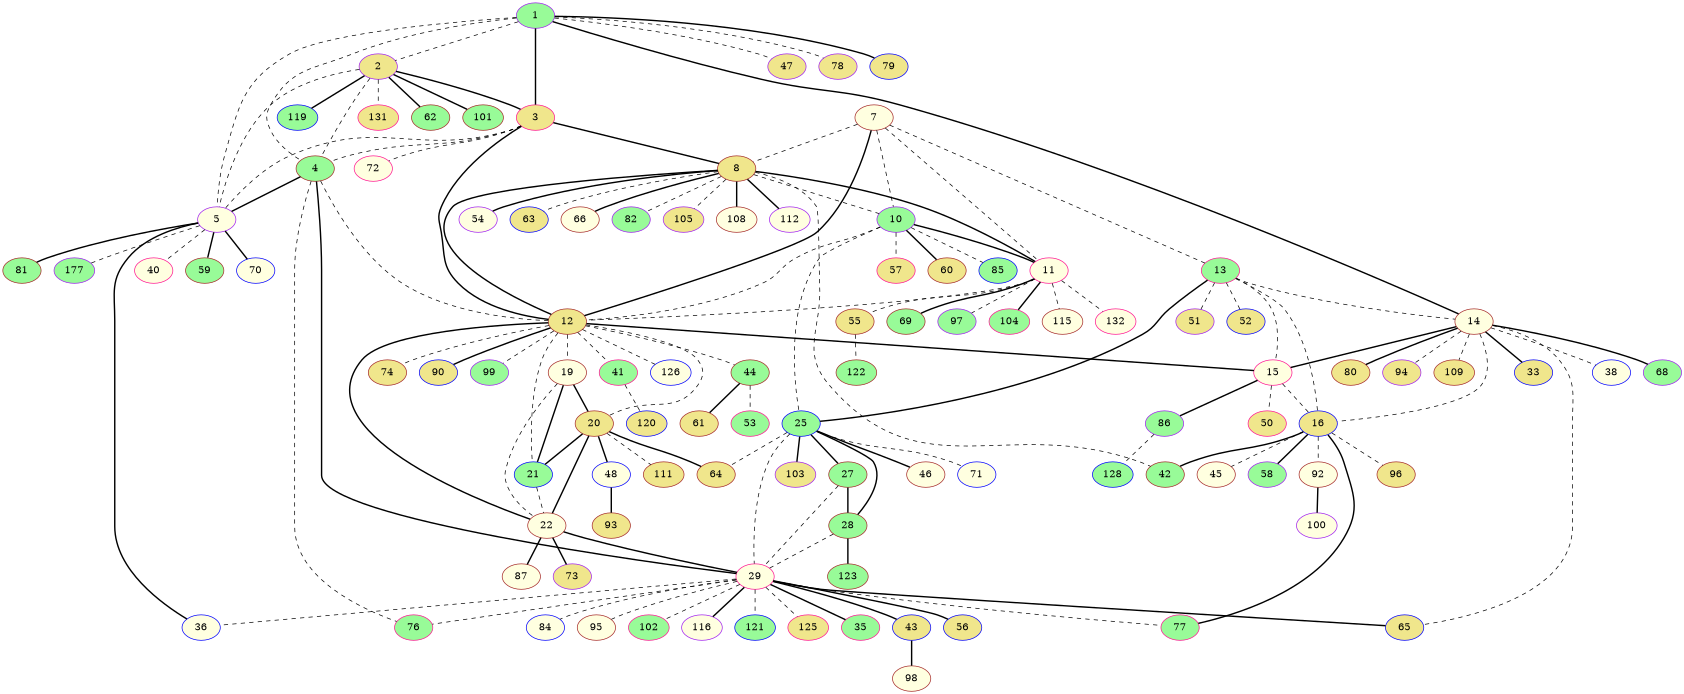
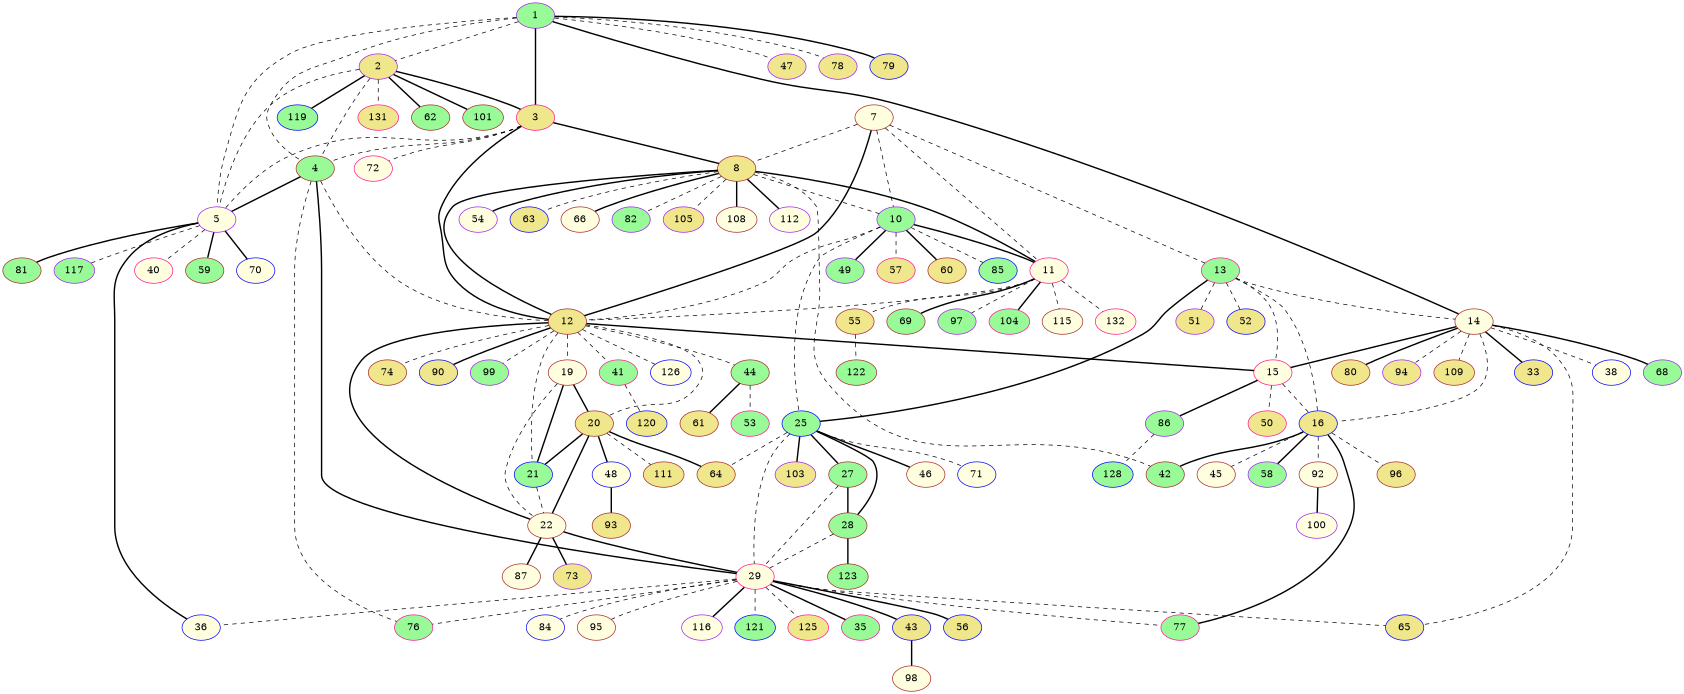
  graph {
    node [color=brown fillcolor=palegreen style=filled]
    edge [style=dashed]
    1 [color=purple super="+31"]
    2 [color=purple fillcolor=khaki super="+83"]
    3 [color=deeppink fillcolor=khaki super="+113"]
    4
    5 [color=purple fillcolor=lightyellow super="+6"]
    14 [fillcolor=lightyellow super="+17"]
    47 [color=purple fillcolor=khaki]
    78 [color=purple fillcolor=khaki]
    79 [color=blue fillcolor=khaki]
    62
    101
    119 [color=blue]
    131 [color=deeppink fillcolor=khaki]
    8 [fillcolor=khaki super="+9"]
    12 [fillcolor=khaki super="+24"]
    72 [color=deeppink fillcolor=lightyellow]
    29 [color=deeppink fillcolor=lightyellow super="+30"]
    76 [color=deeppink super="+114"]
    36 [color=blue fillcolor=lightyellow]
    40 [color=deeppink fillcolor=lightyellow]
    59
    70 [color=blue fillcolor=lightyellow]
    81
-   117 [color=purple label=177]
+   117 [color=purple]
    15 [color=deeppink fillcolor=lightyellow super="+110"]
    16 [color=blue fillcolor=khaki super="+18"]
    33 [color=blue fillcolor=khaki]
    38 [color=blue fillcolor=lightyellow super="+88"]
    65 [color=blue fillcolor=khaki]
    68 [color=purple]
    80 [fillcolor=khaki]
    94 [color=purple fillcolor=khaki]
    109 [fillcolor=khaki]
    10 [color=purple super="+32"]
    11 [color=deeppink fillcolor=lightyellow super="+39"]
    42
    54 [color=purple fillcolor=lightyellow]
    63 [color=blue fillcolor=khaki]
    66 [fillcolor=lightyellow]
    82 [color=purple]
    105 [color=purple fillcolor=khaki]
    108 [fillcolor=lightyellow]
    112 [color=purple fillcolor=lightyellow]
    19 [fillcolor=lightyellow super="+34"]
    20 [fillcolor=khaki super="+23"]
    21 [color=blue]
    22 [fillcolor=lightyellow super="+91"]
    41 [color=deeppink super="+67"]
    44
    74 [fillcolor=khaki]
    90 [color=blue fillcolor=khaki]
    99 [color=purple]
    126 [color=blue fillcolor=lightyellow]
    77 [color=deeppink]
    35 [color=deeppink]
    43 [color=blue fillcolor=khaki super="+118"]
    56 [color=blue fillcolor=khaki]
    84 [color=blue fillcolor=lightyellow]
    95 [fillcolor=lightyellow]
-   102 [color=deeppink]
    116 [color=purple fillcolor=lightyellow super="+130"]
    121 [color=blue]
    125 [color=deeppink fillcolor=khaki]
    7 [fillcolor=lightyellow]
    13 [color=deeppink]
    25 [color=blue super="+26"]
+   49 [color=purple]
    57 [color=deeppink fillcolor=khaki]
    60 [fillcolor=khaki]
    85 [color=blue]
    55 [fillcolor=khaki]
    69 [super="+127"]
    97 [color=purple]
    104 [color=deeppink]
    115 [fillcolor=lightyellow]
    132 [color=deeppink fillcolor=lightyellow]
    51 [color=purple fillcolor=khaki]
    52 [color=blue fillcolor=khaki]
    64 [fillcolor=khaki]
    27 [super="+37"]
    28
    46 [fillcolor=lightyellow]
    71 [color=blue fillcolor=lightyellow]
    103 [color=purple fillcolor=khaki]
    122 [super="+124"]
    50 [color=deeppink fillcolor=khaki]
    86 [color=purple super="+89"]
    48 [color=blue fillcolor=lightyellow]
    111 [fillcolor=khaki]
    73 [color=purple fillcolor=khaki super="+75"]
    87 [fillcolor=lightyellow]
    120 [color=blue fillcolor=khaki]
    53 [color=deeppink super="+107"]
    61 [fillcolor=khaki]
    45 [fillcolor=lightyellow]
    58 [color=purple]
    92 [fillcolor=lightyellow]
    96 [fillcolor=khaki]
    128 [color=blue]
    100 [color=purple fillcolor=lightyellow super="+106"]
    93 [fillcolor=khaki super="+129"]
    123
    98 [fillcolor=lightyellow]
    1 -- 2
    1 -- 3 [style=bold]
    1 -- 4
    1 -- 5 [weight=2]
    1 -- 14 [style=bold]
    1 -- 47
    1 -- 78
    1 -- 79 [style=bold]
    2 -- 3 [style=bold]
    2 -- 4
    2 -- 5 [weight=2]
    2 -- 62 [style=bold]
    2 -- 101 [style=bold]
    2 -- 119 [style=bold]
    2 -- 131
    3 -- 4
    3 -- 5 [weight=2]
    3 -- 8 [style=bold]
    3 -- 12 [style=bold]
    3 -- 72
    4 -- 5 [style=bold weight=2]
    4 -- 12
    4 -- 29 [style=bold]
    4 -- 76
    5 -- 36 [style=bold]
    5 -- 40
    5 -- 59 [style=bold]
    5 -- 70 [style=bold]
    5 -- 81 [style=bold]
    5 -- 117
    14 -- 15 [style=bold weight=2]
    14 -- 16 [weight=4]
    14 -- 33 [style=bold]
    14 -- 38
    14 -- 65
    14 -- 68 [style=bold]
    14 -- 80 [style=bold]
    14 -- 94
    14 -- 109
    8 -- 12 [style=bold weight=2]
    8 -- 10 [weight=2]
    8 -- 11 [style=bold weight=2]
    8 -- 42
    8 -- 54 [style=bold]
    8 -- 63
    8 -- 66 [style=bold]
    8 -- 82
    8 -- 105
    8 -- 108 [style=bold]
    8 -- 112 [style=bold]
    12 -- 15 [style=bold]
    12 -- 19
    12 -- 20 [weight=2]
    12 -- 21
    12 -- 22 [style=bold]
    12 -- 41
    12 -- 44
    12 -- 74
    12 -- 90 [style=bold]
    12 -- 99
    12 -- 126
    29 -- 76
    29 -- 36
-   29 -- 65 [style=bold]
+   29 -- 65
    29 -- 77
    29 -- 35 [style=bold]
    29 -- 43 [style=bold]
    29 -- 56 [style=bold]
    29 -- 84
    29 -- 95
-   29 -- 102
    29 -- 116 [style=bold]
    29 -- 121
    29 -- 125
    15 -- 16 [weight=2]
    15 -- 50
    15 -- 86 [style=bold]
    16 -- 42 [style=bold]
    16 -- 77 [style=bold]
    16 -- 45
    16 -- 58 [style=bold]
    16 -- 92
    16 -- 96
    10 -- 12
    10 -- 11 [style=bold]
    10 -- 25
+   10 -- 49 [style=bold]
    10 -- 57
    10 -- 60 [style=bold]
    10 -- 85
    11 -- 12
    11 -- 55
    11 -- 69 [style=bold]
    11 -- 97
    11 -- 104 [style=bold]
    11 -- 115
    11 -- 132
    19 -- 20 [style=bold weight=2]
    19 -- 21 [style=bold]
    19 -- 22
    20 -- 21 [style=bold weight=2]
    20 -- 22 [style=bold weight=2]
    20 -- 64 [style=bold]
    20 -- 48 [style=bold]
    20 -- 111
    21 -- 22
    22 -- 29 [style=bold]
    22 -- 73 [style=bold]
    22 -- 87 [style=bold]
    41 -- 120
    44 -- 53
    44 -- 61 [style=bold]
    43 -- 98 [style=bold]
    7 -- 8 [weight=2]
    7 -- 12 [style=bold]
    7 -- 10
    7 -- 11
    7 -- 13
    13 -- 14 [weight=2]
    13 -- 15
    13 -- 16 [weight=2]
    13 -- 25 [style=bold]
    13 -- 51
    13 -- 52
    25 -- 29 [weight=4]
    25 -- 64
    25 -- 27 [style=bold weight=2]
    25 -- 28 [style=bold weight=2]
    25 -- 46 [style=bold]
    25 -- 71
    25 -- 103 [style=bold]
    55 -- 122
    27 -- 29 [weight=2]
    27 -- 28 [style=bold]
    28 -- 29 [weight=2]
    28 -- 123 [style=bold]
    86 -- 128
    48 -- 93 [style=bold]
    92 -- 100 [style=bold]
  }
